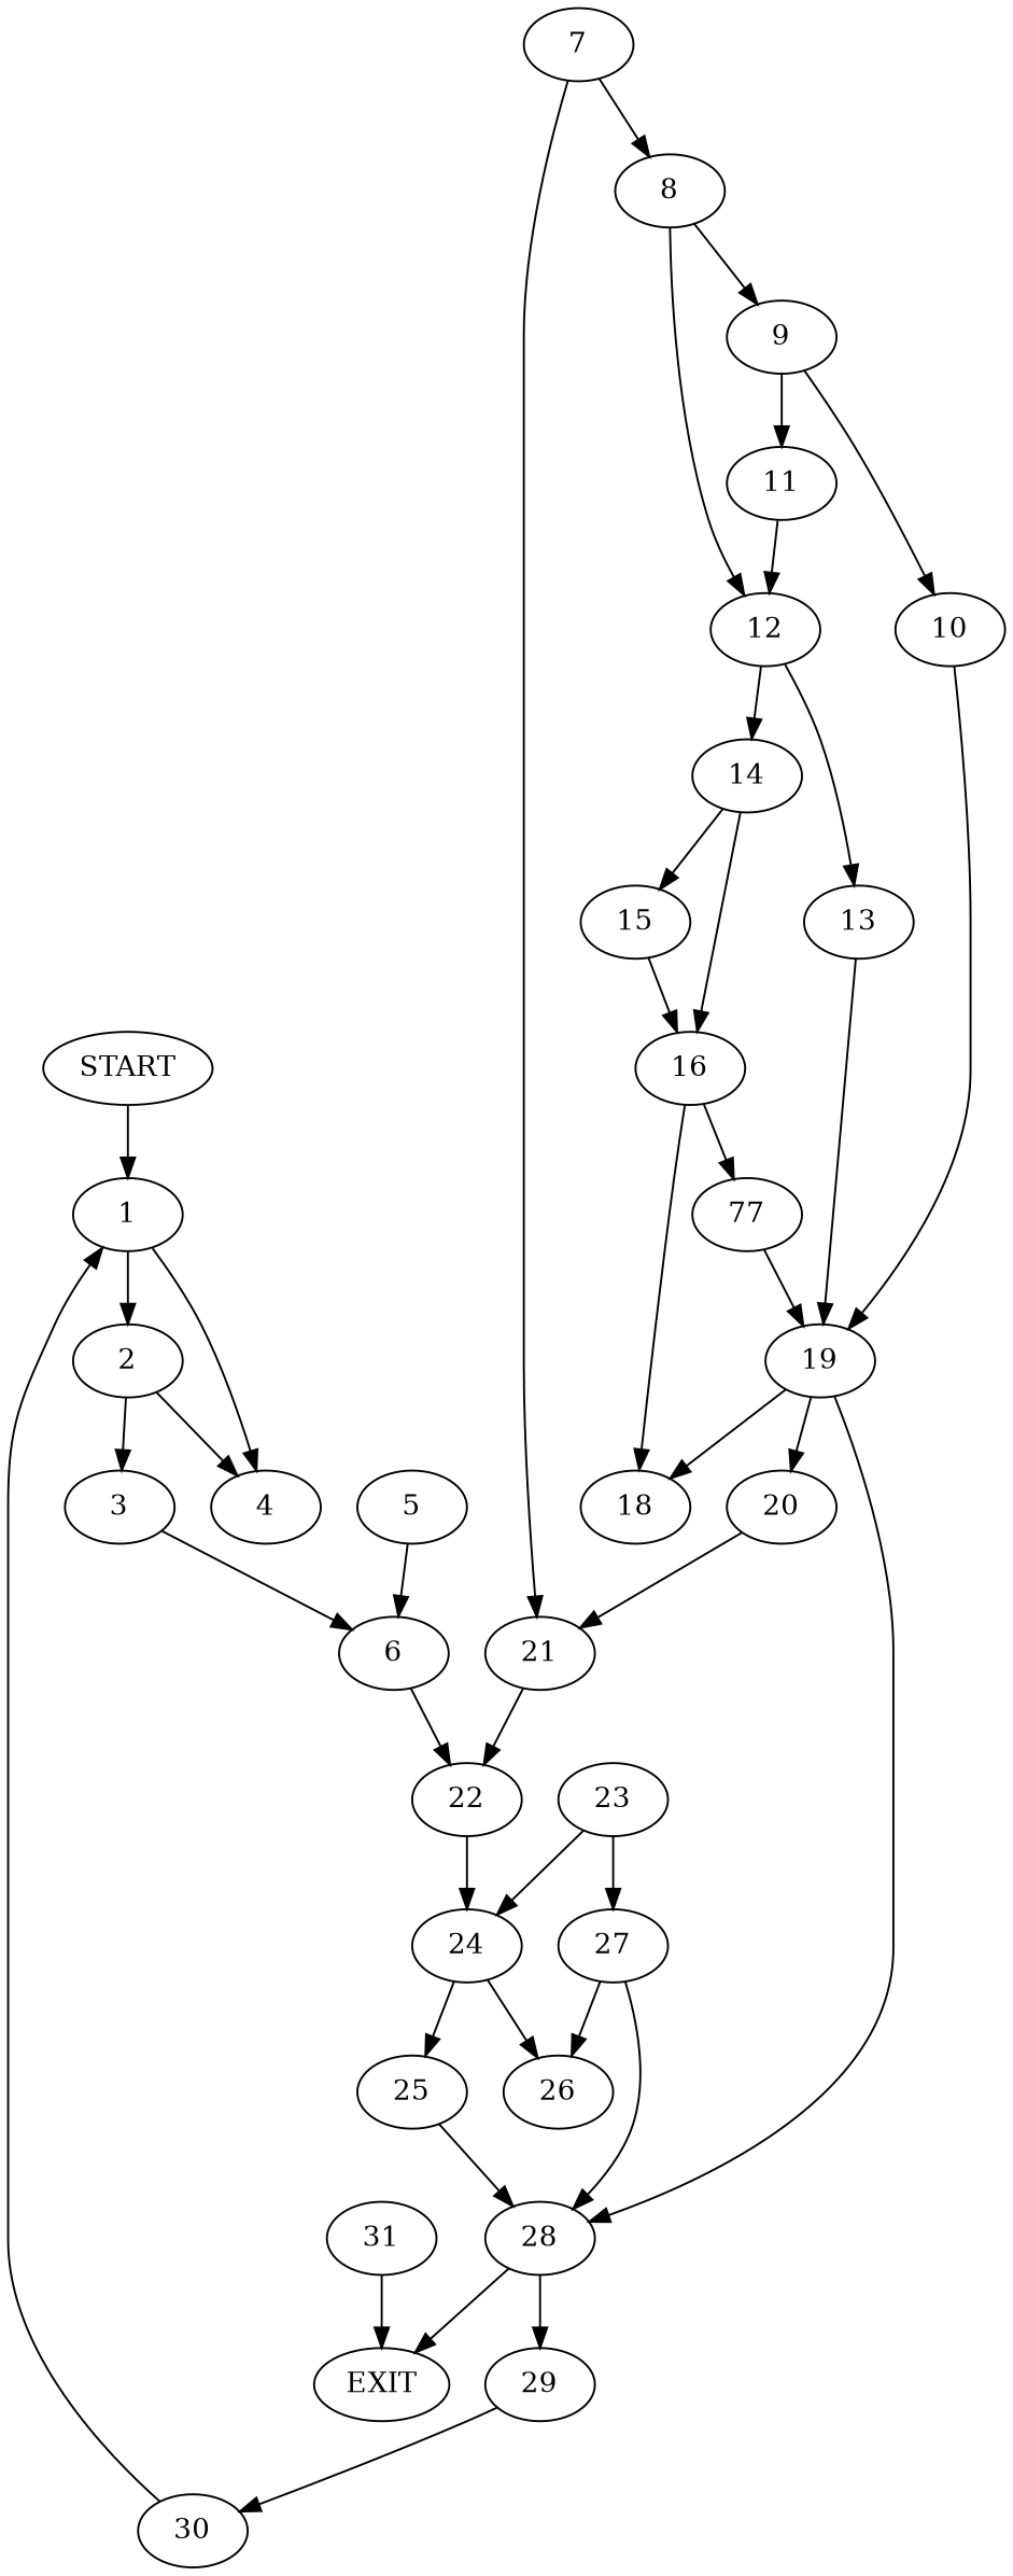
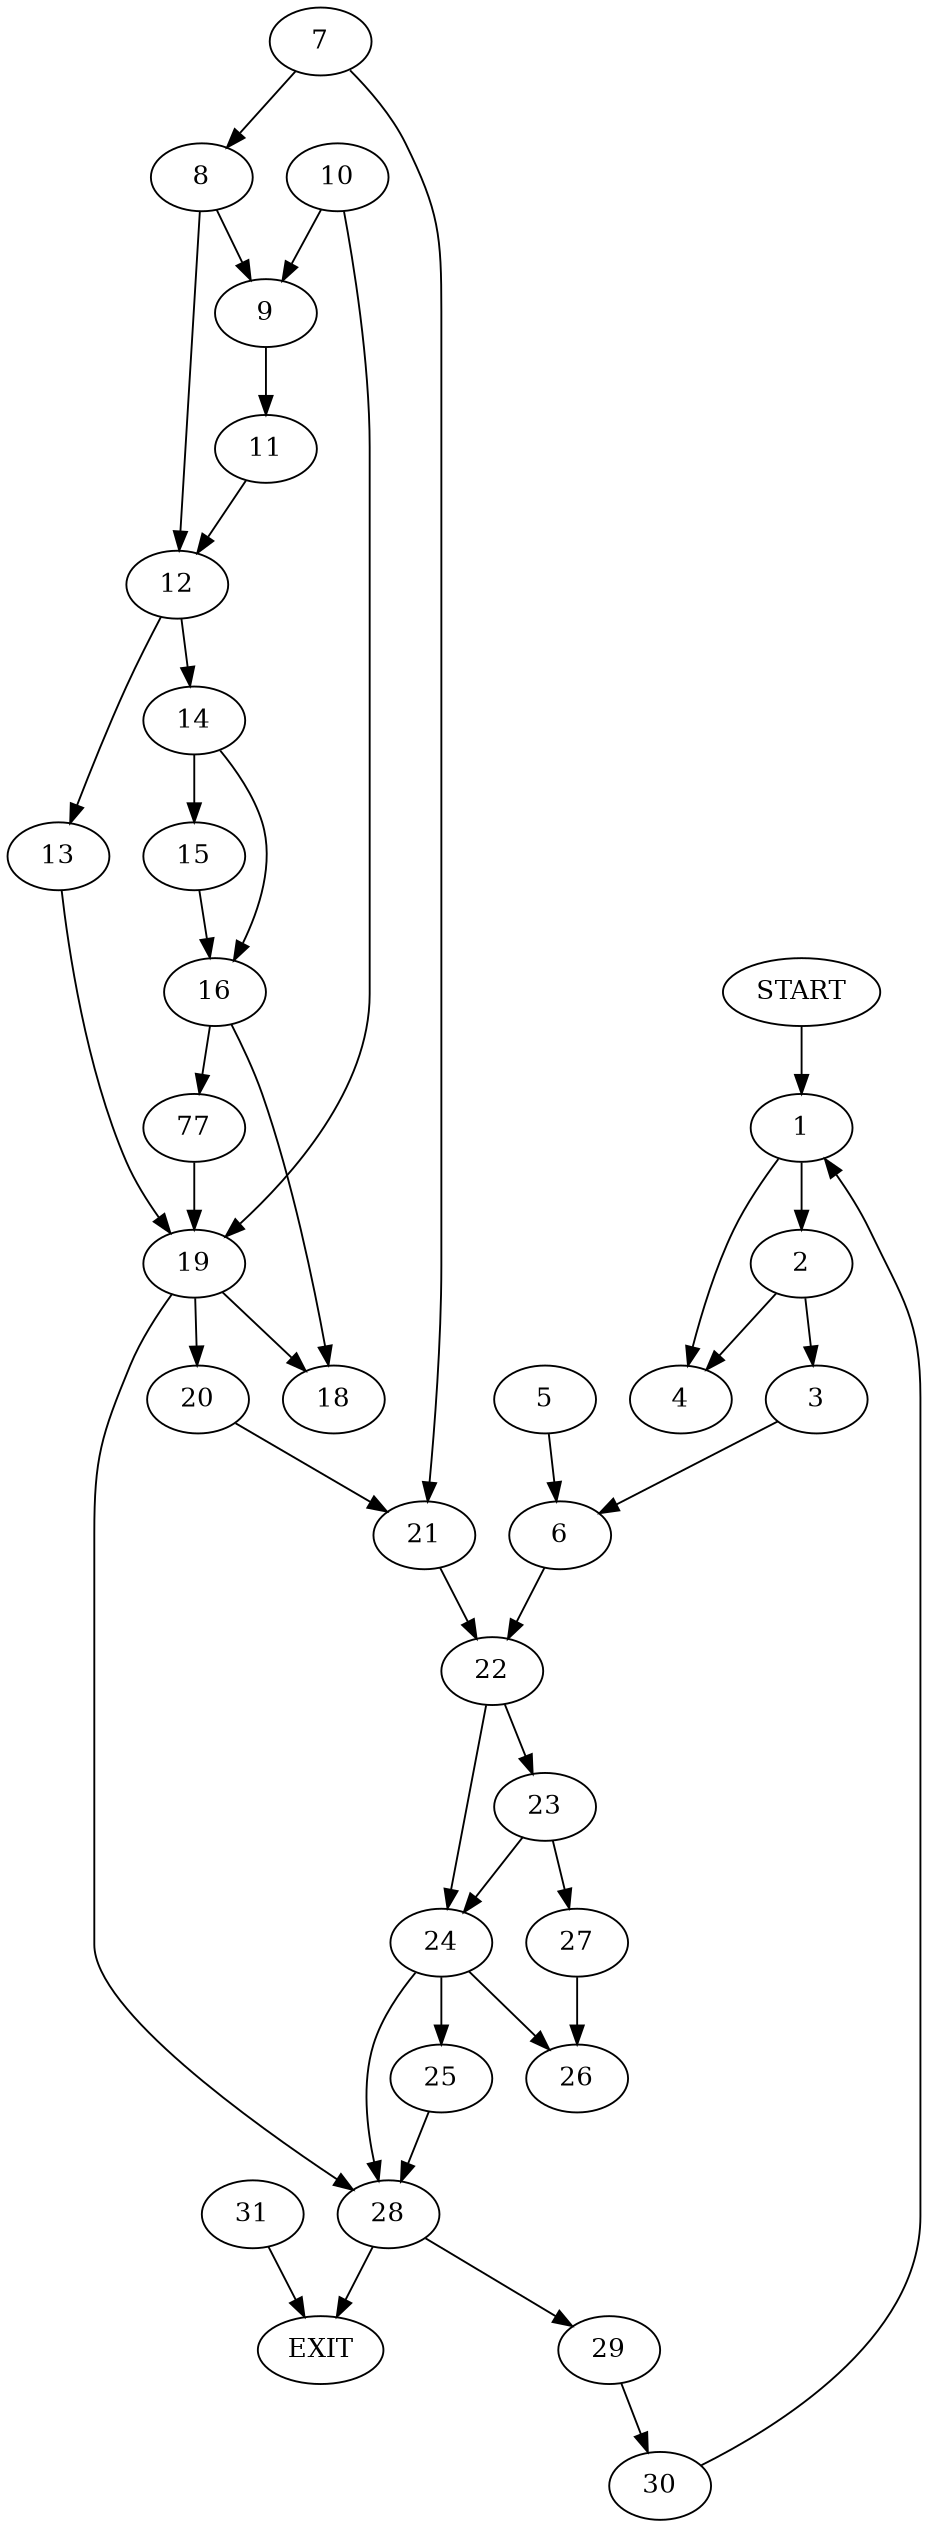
  digraph {
    n1 [label=START]
    1
    2
    4
    3
    n6 [label=EXIT]
    31
    6
    22
    5
    7
    8
    21
    23
    24
    9
    12
    10
    11
    13
    14
    19
    18
    20
    28
    15
    16
    n28 [label=77]
    29
    27
    25
    26
    30
    n1 -> 1
    1 -> 2
    1 -> 4
    2 -> 4
    2 -> 3
    3 -> 6
    31 -> n6
    6 -> 22
+   22 -> 23
    22 -> 24
    5 -> 6
    7 -> 8
    7 -> 21
    8 -> 9
    8 -> 12
    21 -> 22
    23 -> 24
    23 -> 27
    24 -> 25
    24 -> 26
-   9 -> 10
+   10 -> 9
    9 -> 11
    12 -> 13
    12 -> 14
    10 -> 19
    11 -> 12
    13 -> 19
    14 -> 15
    14 -> 16
    19 -> 18
    19 -> 20
    19 -> 28
    20 -> 21
    28 -> n6
    28 -> 29
    15 -> 16
    16 -> 18
    16 -> n28
    n28 -> 19
    29 -> 30
-   27 -> 28
+   24 -> 28
    27 -> 26
    25 -> 28
    30 -> 1
  }
